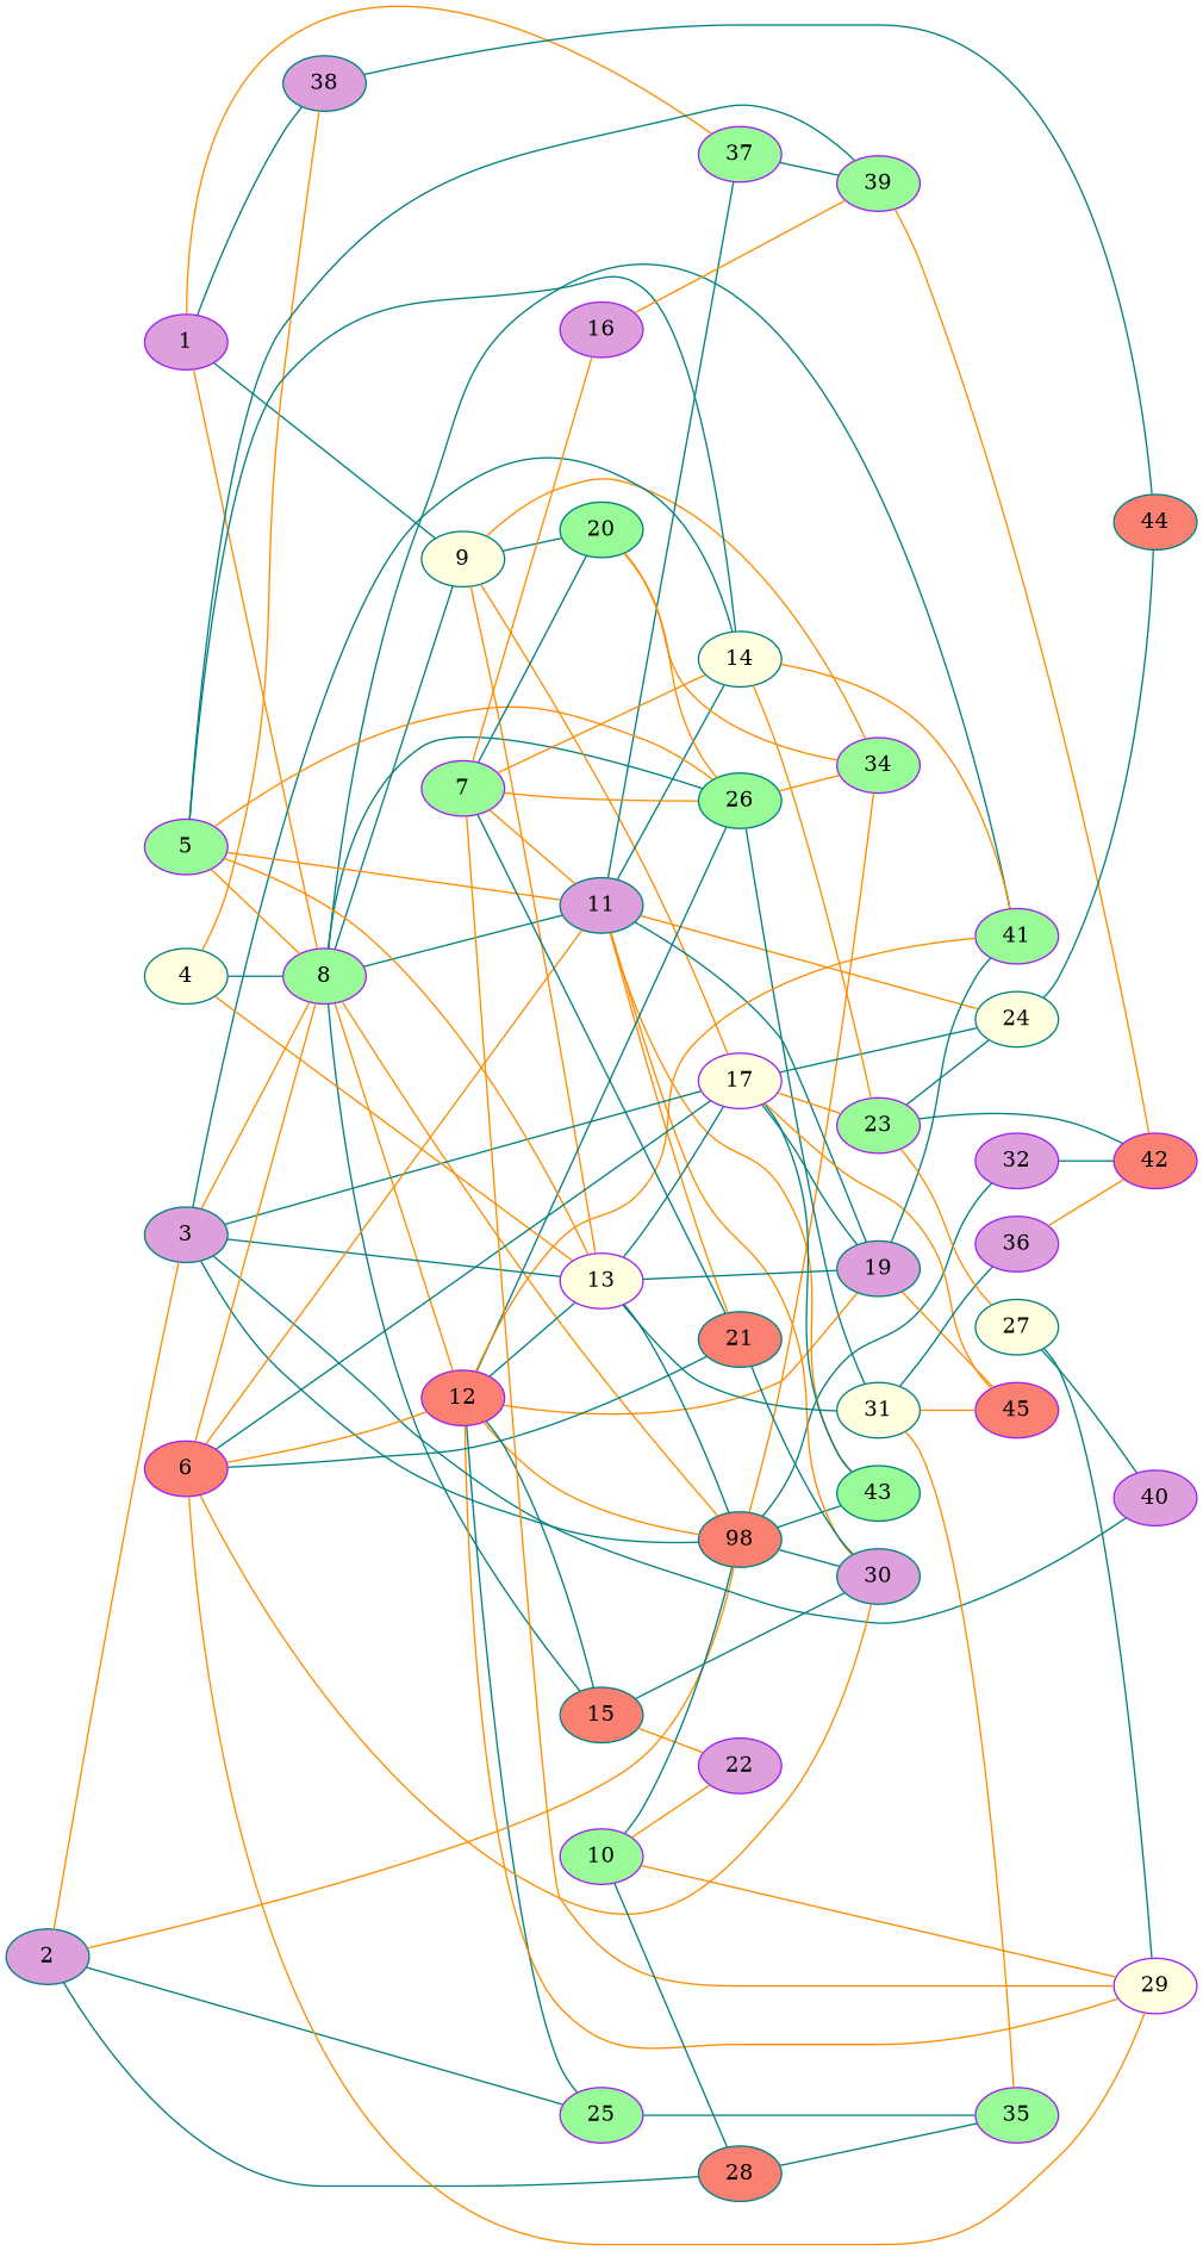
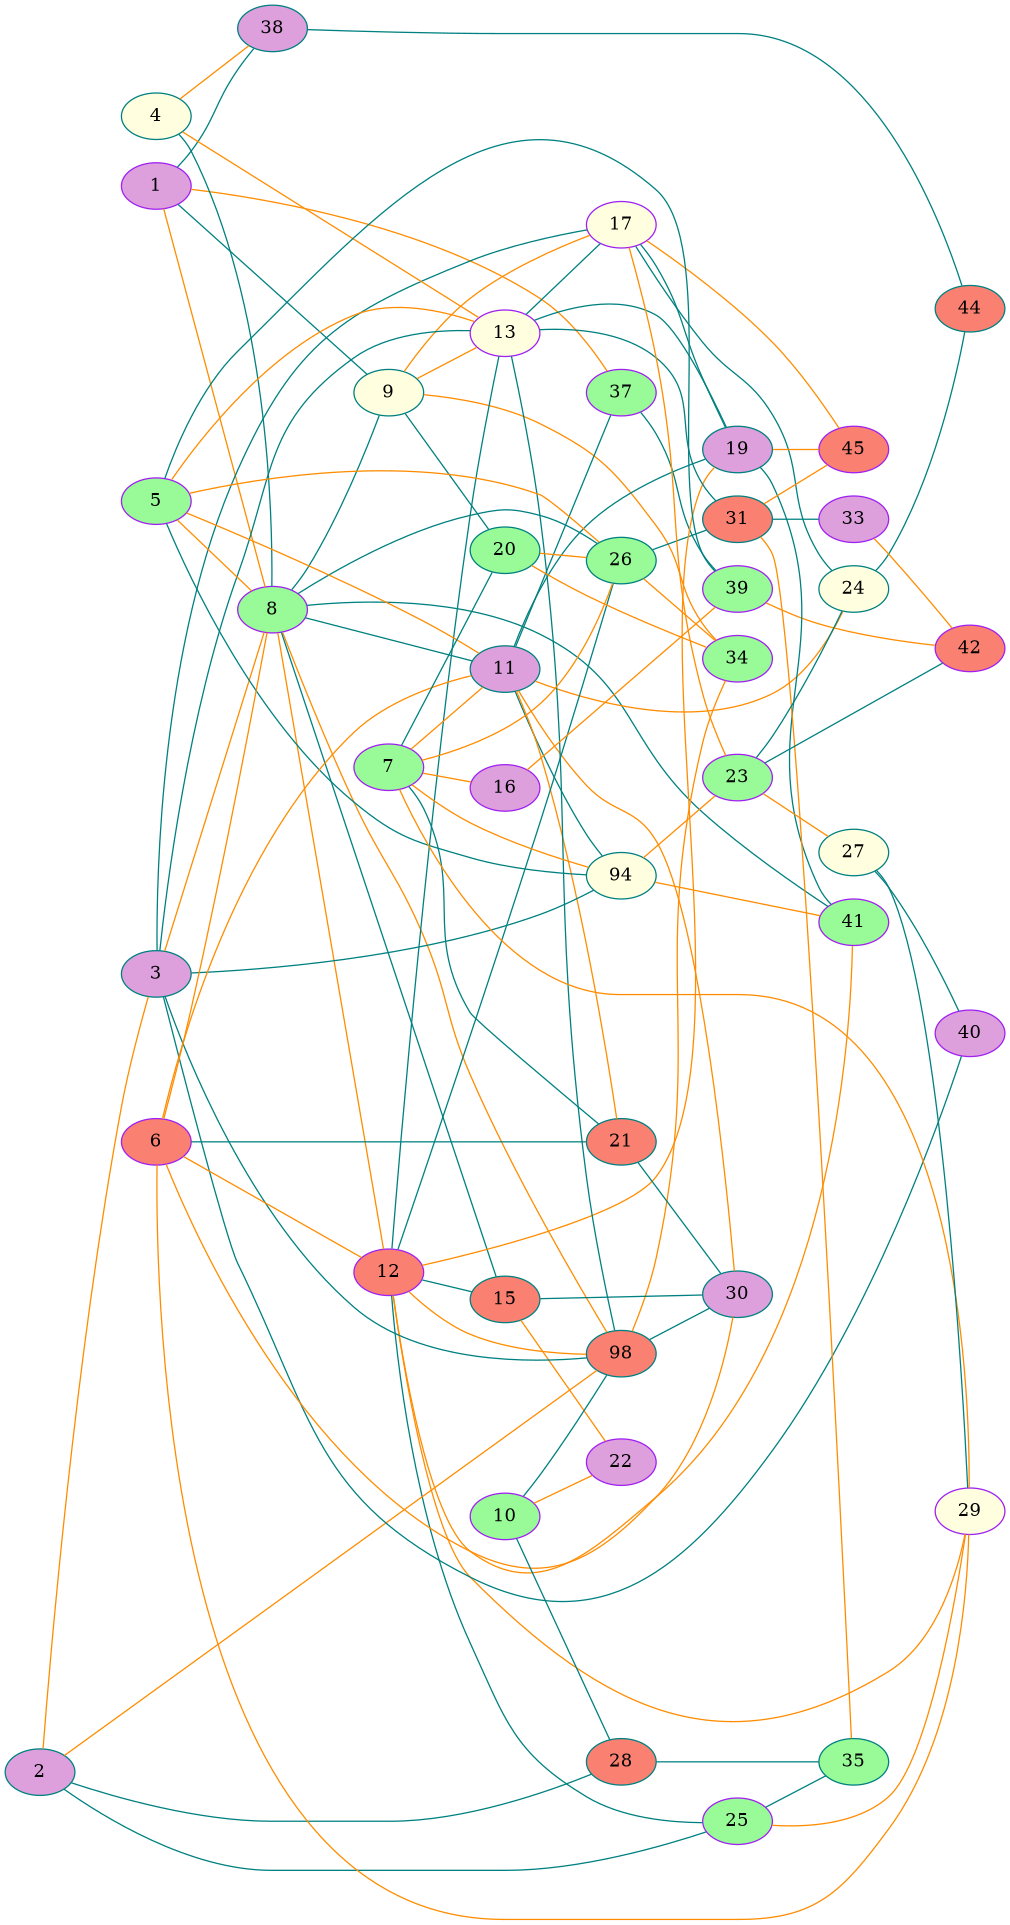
  graph {
    rankdir=LR
    node [color=purple fillcolor=palegreen style=filled]
    edge [color=teal weight=1.0]
    1 [fillcolor=plum]
    8
    9 [color=teal fillcolor=lightyellow]
    37
    38 [color=teal fillcolor=plum]
    n6 [color=teal fillcolor=salmon label=98]
    11 [color=teal fillcolor=plum]
    26 [color=teal]
    12 [fillcolor=salmon]
    15 [color=teal fillcolor=salmon]
    41
    13 [fillcolor=lightyellow]
    17 [fillcolor=lightyellow]
    20 [color=teal]
    34
    39
    44 [color=teal fillcolor=salmon]
    2 [color=teal fillcolor=plum]
    3 [color=teal fillcolor=plum]
    25
    28 [color=teal fillcolor=salmon]
-   14 [color=teal fillcolor=lightyellow]
+   14 [color=teal fillcolor=lightyellow label=94]
    40 [fillcolor=plum]
    30 [color=teal fillcolor=plum]
-   43 [color=teal]
-   32 [fillcolor=plum]
-   35
+   35 [color=teal]
    19 [color=teal fillcolor=plum]
-   31 [color=teal fillcolor=lightyellow]
+   31 [color=teal fillcolor=salmon]
    23
    24 [color=teal fillcolor=lightyellow]
    45 [fillcolor=salmon]
    4 [color=teal fillcolor=lightyellow]
    5
    21 [color=teal fillcolor=salmon]
    42 [fillcolor=salmon]
    6 [fillcolor=salmon]
    29 [fillcolor=lightyellow]
    7
    16 [fillcolor=plum]
    22 [fillcolor=plum]
    10
-   33 [fillcolor=plum label=36]
+   33 [fillcolor=plum]
    27 [color=teal fillcolor=lightyellow]
    1 -- 8 [color=darkorange]
    1 -- 9 [weight=2.0]
    1 -- 37 [color=darkorange]
    1 -- 38
    8 -- 9 [weight=2.0]
    8 -- n6 [color=darkorange]
    8 -- 11 [weight=2.0]
    8 -- 26
    8 -- 12 [color=darkorange]
    8 -- 15
    8 -- 41
    9 -- 13 [color=darkorange]
    9 -- 17 [color=darkorange]
    9 -- 20
    9 -- 34 [color=darkorange]
    37 -- 39
    38 -- 44
    n6 -- 34 [color=darkorange]
    n6 -- 30
-   n6 -- 43 [weight=2.0]
-   n6 -- 32
    11 -- 37
    11 -- 14
    11 -- 30 [color=darkorange]
-   11 -- 43 [color=darkorange]
    11 -- 19
    11 -- 24 [color=darkorange]
    11 -- 21 [color=darkorange]
    26 -- 34 [color=darkorange]
    26 -- 31
    12 -- n6 [color=darkorange]
    12 -- 26
    12 -- 15
    12 -- 41 [color=darkorange weight=2.0]
    12 -- 13
    12 -- 25
    12 -- 19 [color=darkorange weight=2.0]
    12 -- 29 [color=darkorange]
    15 -- 30
    15 -- 22 [color=darkorange]
    13 -- n6 [weight=2.0]
    13 -- 17 [weight=2.0]
    13 -- 19
    13 -- 31
-   17 -- 43
    17 -- 19
    17 -- 23 [color=darkorange]
    17 -- 24
    17 -- 45 [color=darkorange]
    20 -- 26 [color=darkorange]
    20 -- 34 [color=darkorange]
    39 -- 42 [color=darkorange]
    2 -- n6 [color=darkorange]
    2 -- 3 [color=darkorange]
    2 -- 25
    2 -- 28
    3 -- 8 [color=darkorange]
    3 -- n6
    3 -- 13
    3 -- 17
    3 -- 14
    3 -- 40
    25 -- 35
    28 -- 35
    14 -- 41 [color=darkorange]
    14 -- 23 [color=darkorange]
-   32 -- 42 [weight=2.0]
    19 -- 41
    19 -- 45 [color=darkorange weight=2.0]
    31 -- 35 [color=darkorange]
    31 -- 45 [color=darkorange]
    31 -- 33
    23 -- 24
    23 -- 42
    23 -- 27 [color=darkorange]
    24 -- 44
    4 -- 8
    4 -- 38 [color=darkorange]
    4 -- 13 [color=darkorange]
    5 -- 8 [color=darkorange weight=2.0]
    5 -- 11 [color=darkorange]
    5 -- 26 [color=darkorange]
    5 -- 13 [color=darkorange]
    5 -- 39
    5 -- 14
    21 -- 30
    6 -- 8 [color=darkorange]
    6 -- 11 [color=darkorange weight=2.0]
    6 -- 12 [color=darkorange]
-   6 -- 17
    6 -- 30 [color=darkorange]
    6 -- 21 [weight=2.0]
    6 -- 29 [color=darkorange]
    7 -- 11 [color=darkorange]
    7 -- 26 [color=darkorange]
    7 -- 20 [weight=2.0]
    7 -- 14 [color=darkorange weight=2.0]
    7 -- 21
    7 -- 29 [color=darkorange weight=2.0]
    7 -- 16 [color=darkorange]
    16 -- 39 [color=darkorange]
    10 -- n6
    10 -- 28
-   10 -- 29 [color=darkorange]
+   25 -- 29 [color=darkorange]
    10 -- 22 [color=darkorange]
    33 -- 42 [color=darkorange]
    27 -- 40
    27 -- 29
  }
